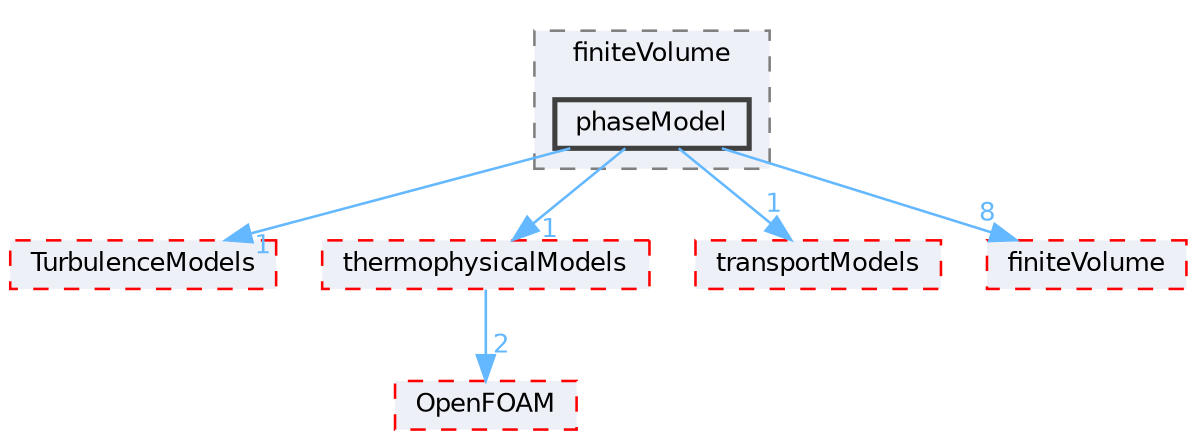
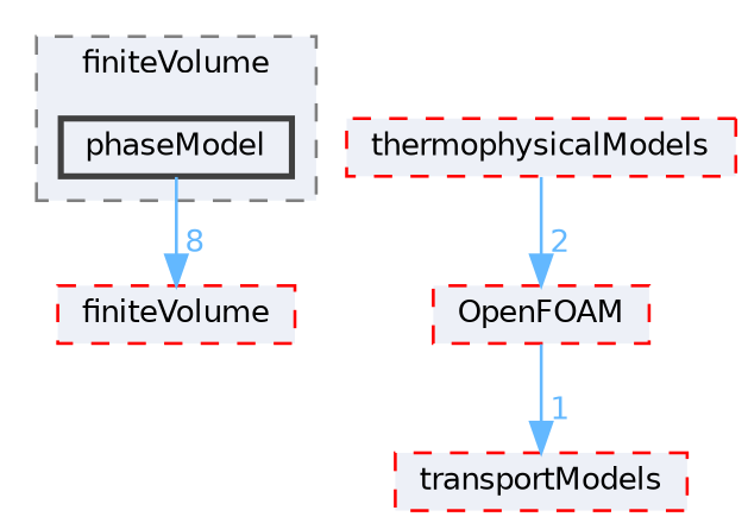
  digraph {
    compound=true
    node [color=red fillcolor="#edf0f7" fontname=Helvetica fontsize=10 shape=box style="filled,dashed"]
    edge [color=steelblue1 fontcolor=steelblue1 fontname=Helvetica fontsize=10 headlabel=1 labeldistance=1.5 labelfontname=Helvetica labelfontsize=10]
    n1 [color=grey25 height=0.2 label=phaseModel style="filled,bold" width=0.4]
-   n2 [height=0.2 label=TurbulenceModels width=0.4]
    n3 [height=0.2 label=thermophysicalModels width=0.4]
    n4 [height=0.2 label=transportModels width=0.4]
    n5 [height=0.2 label=finiteVolume width=0.4]
    n6 [height=0.2 label=OpenFOAM width=0.4]
    subgraph cluster_1 {
      bgcolor="#edf0f7"
      fontname=Helvetica
      fontsize=10
      label=finiteVolume
      pencolor=grey50
      style="filled,dashed"
      n1
    }
-   n1 -> n2
-   n1 -> n3
-   n1 -> n4
+   n6 -> n4
    n1 -> n5 [headlabel=8]
    n3 -> n6 [headlabel=2]
  }
